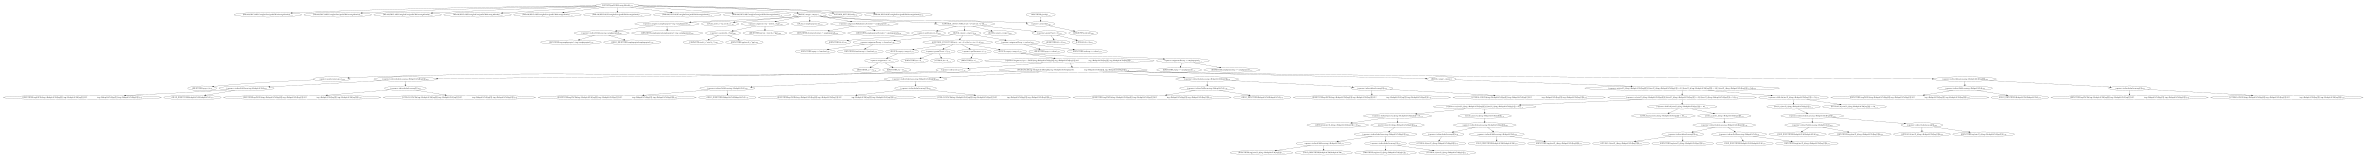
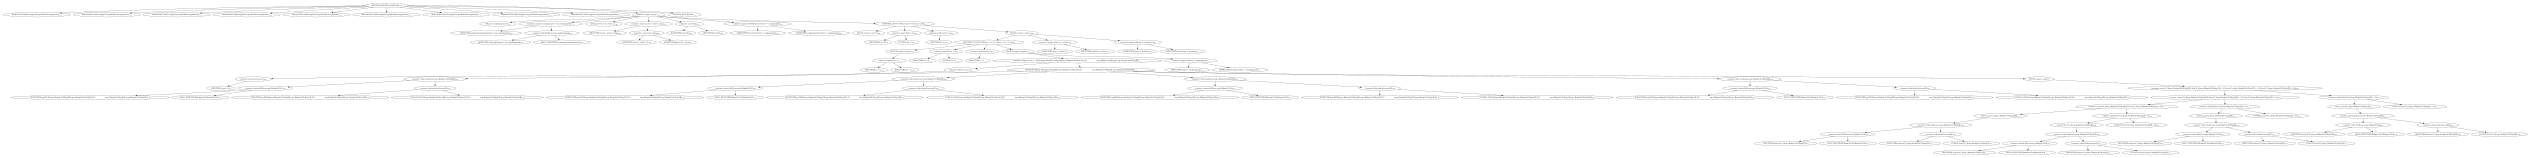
  digraph {
    fontname="EB Garamond"
    node [fontname="EB Garamond"]
    edge [fontname="EB Garamond"]
    n1 [label=<(METHOD,putRGBAAcontig16bittile)<SUB>1745</SUB>>]
    n2 [label=<(PARAM,DECLAREContigPutFunc(putRGBAAcontig16bittile))<SUB>1745</SUB>>]
    n3 [label=<(PARAM,DECLAREContigPutFunc(putRGBAAcontig16bittile))<SUB>1745</SUB>>]
    n4 [label=<(PARAM,DECLAREContigPutFunc(putRGBAAcontig16bittile))<SUB>1745</SUB>>]
    n5 [label=<(PARAM,DECLAREContigPutFunc(putRGBAAcontig16bittile))<SUB>1745</SUB>>]
    n6 [label=<(PARAM,DECLAREContigPutFunc(putRGBAAcontig16bittile))<SUB>1745</SUB>>]
    n7 [label=<(PARAM,DECLAREContigPutFunc(putRGBAAcontig16bittile))<SUB>1745</SUB>>]
    n8 [label=<(PARAM,DECLAREContigPutFunc(putRGBAAcontig16bittile))<SUB>1745</SUB>>]
    n9 [label=<(PARAM,DECLAREContigPutFunc(putRGBAAcontig16bittile))<SUB>1745</SUB>>]
    n10 [label=<(PARAM,DECLAREContigPutFunc(putRGBAAcontig16bittile))<SUB>1745</SUB>>]
    n11 [label=<(BLOCK,&lt;empty&gt;,&lt;empty&gt;)<SUB>1746</SUB>>]
    n12 [label=<(METHOD_RETURN,void)<SUB>1745</SUB>>]
    n13 [label=<(LOCAL,int samplesperpixel: int)<SUB>1747</SUB>>]
    n14 [label=<(&lt;operator&gt;.assignment,samplesperpixel = img-&gt;samplesperpixel)<SUB>1747</SUB>>]
    n15 [label=<(LOCAL,uint16_t* wp: uint16_t)<SUB>1748</SUB>>]
    n16 [label=<(&lt;operator&gt;.assignment,*wp = (uint16_t *)pp)<SUB>1748</SUB>>]
    n17 [label=<(&lt;operator&gt;.cast,(void)y)<SUB>1749</SUB>>]
    n18 [label=<(&lt;operator&gt;.assignmentMultiplication,fromskew *= samplesperpixel)<SUB>1750</SUB>>]
    n19 [label=<(CONTROL_STRUCTURE,for (;h &gt; 0;--h),for (;h &gt; 0;--h))<SUB>1751</SUB>>]
    n20 [label=<(IDENTIFIER,samplesperpixel,samplesperpixel = img-&gt;samplesperpixel)<SUB>1747</SUB>>]
    n21 [label=<(&lt;operator&gt;.indirectFieldAccess,img-&gt;samplesperpixel)<SUB>1747</SUB>>]
    n22 [label=<(IDENTIFIER,wp,*wp = (uint16_t *)pp)<SUB>1748</SUB>>]
    n23 [label=<(&lt;operator&gt;.cast,(uint16_t *)pp)<SUB>1748</SUB>>]
    n24 [label=<(UNKNOWN,void,void)<SUB>1749</SUB>>]
    n25 [label=<(IDENTIFIER,y,(void)y)<SUB>1749</SUB>>]
    n26 [label=<(IDENTIFIER,fromskew,fromskew *= samplesperpixel)<SUB>1750</SUB>>]
    n27 [label=<(IDENTIFIER,samplesperpixel,fromskew *= samplesperpixel)<SUB>1750</SUB>>]
    n28 [label=<(BLOCK,&lt;empty&gt;,&lt;empty&gt;)<SUB>1751</SUB>>]
    n29 [label=<(&lt;operator&gt;.greaterThan,h &gt; 0)<SUB>1751</SUB>>]
    n30 [label=<(&lt;operator&gt;.preDecrement,--h)<SUB>1751</SUB>>]
    n31 [label=<(BLOCK,&lt;empty&gt;,&lt;empty&gt;)<SUB>1752</SUB>>]
    n32 [label=<(IDENTIFIER,img,samplesperpixel = img-&gt;samplesperpixel)<SUB>1747</SUB>>]
    n33 [label=<(FIELD_IDENTIFIER,samplesperpixel,samplesperpixel)<SUB>1747</SUB>>]
    n34 [label=<(UNKNOWN,uint16_t *,uint16_t *)<SUB>1748</SUB>>]
    n35 [label=<(IDENTIFIER,pp,(uint16_t *)pp)<SUB>1748</SUB>>]
    n36 [label=<(IDENTIFIER,h,h &gt; 0)<SUB>1751</SUB>>]
    n37 [label=<(LITERAL,0,h &gt; 0)<SUB>1751</SUB>>]
    n38 [label=<(IDENTIFIER,h,--h)<SUB>1751</SUB>>]
    n39 [label=<(CONTROL_STRUCTURE,for (x = w;x &gt; 0;--x),for (x = w;x &gt; 0;--x))<SUB>1753</SUB>>]
    n40 [label=<(&lt;operator&gt;.assignmentPlus,cp += toskew)<SUB>1759</SUB>>]
    n41 [label=<(&lt;operator&gt;.assignmentPlus,wp += fromskew)<SUB>1760</SUB>>]
    n42 [label=<(BLOCK,&lt;empty&gt;,&lt;empty&gt;)<SUB>1753</SUB>>]
    n43 [label=<(&lt;operator&gt;.greaterThan,x &gt; 0)<SUB>1753</SUB>>]
    n44 [label=<(&lt;operator&gt;.preDecrement,--x)<SUB>1753</SUB>>]
    n45 [label=<(BLOCK,&lt;empty&gt;,&lt;empty&gt;)<SUB>1754</SUB>>]
    n46 [label=<(IDENTIFIER,cp,cp += toskew)<SUB>1759</SUB>>]
    n47 [label=<(IDENTIFIER,toskew,cp += toskew)<SUB>1759</SUB>>]
    n48 [label=<(IDENTIFIER,wp,wp += fromskew)<SUB>1760</SUB>>]
    n49 [label=<(IDENTIFIER,fromskew,wp += fromskew)<SUB>1760</SUB>>]
    n50 [label=<(&lt;operator&gt;.assignment,x = w)<SUB>1753</SUB>>]
    n51 [label=<(IDENTIFIER,x,x &gt; 0)<SUB>1753</SUB>>]
    n52 [label=<(LITERAL,0,x &gt; 0)<SUB>1753</SUB>>]
    n53 [label=<(IDENTIFIER,x,--x)<SUB>1753</SUB>>]
    n54 [label=<(&lt;operator&gt;.assignment,*cp++ = PACK4(img-&gt;Bitdepth16To8[wp[0]], img-&gt;Bitdepth16To8[wp[1]],\012                          img-&gt;Bitdepth16To8[wp[2]], img-&gt;Bitdepth16To8[wp[3]]))<SUB>1755</SUB>>]
    n55 [label=<(&lt;operator&gt;.assignmentPlus,wp += samplesperpixel)<SUB>1757</SUB>>]
    n56 [label=<(IDENTIFIER,x,x = w)<SUB>1753</SUB>>]
    n57 [label=<(IDENTIFIER,w,x = w)<SUB>1753</SUB>>]
    n58 [label=<(&lt;operator&gt;.indirection,*cp++)<SUB>1755</SUB>>]
    n59 [label=<(PACK4,PACK4(img-&gt;Bitdepth16To8[wp[0]], img-&gt;Bitdepth16To8[wp[1]],\012                          img-&gt;Bitdepth16To8[wp[2]], img-&gt;Bitdepth16To8[wp[3]]))<SUB>1755</SUB>>]
    n60 [label=<(IDENTIFIER,wp,wp += samplesperpixel)<SUB>1757</SUB>>]
    n61 [label=<(IDENTIFIER,samplesperpixel,wp += samplesperpixel)<SUB>1757</SUB>>]
    n62 [label=<(&lt;operator&gt;.postIncrement,cp++)<SUB>1755</SUB>>]
    n63 [label=<(&lt;operator&gt;.indirectIndexAccess,img-&gt;Bitdepth16To8[wp[0]])<SUB>1755</SUB>>]
    n64 [label=<(&lt;operator&gt;.indirectIndexAccess,img-&gt;Bitdepth16To8[wp[1]])<SUB>1755</SUB>>]
    n65 [label=<(&lt;operator&gt;.indirectIndexAccess,img-&gt;Bitdepth16To8[wp[2]])<SUB>1755</SUB>>]
    n66 [label=<(&lt;operator&gt;.indirectIndexAccess,img-&gt;Bitdepth16To8[wp[3]])<SUB>1755</SUB>>]
    n67 [label=<(BLOCK,&lt;empty&gt;,&lt;empty&gt;)>]
    n68 [label=<(IDENTIFIER,cp,cp++)<SUB>1755</SUB>>]
    n69 [label=<(&lt;operator&gt;.indirectFieldAccess,img-&gt;Bitdepth16To8)<SUB>1755</SUB>>]
    n70 [label=<(&lt;operator&gt;.indirectIndexAccess,wp[0])<SUB>1755</SUB>>]
    n71 [label=<(&lt;operator&gt;.indirectFieldAccess,img-&gt;Bitdepth16To8)<SUB>1755</SUB>>]
    n72 [label=<(&lt;operator&gt;.indirectIndexAccess,wp[1])<SUB>1755</SUB>>]
    n73 [label=<(&lt;operator&gt;.indirectFieldAccess,img-&gt;Bitdepth16To8)<SUB>1755</SUB>>]
    n74 [label=<(&lt;operator&gt;.indirectIndexAccess,wp[2])<SUB>1755</SUB>>]
    n75 [label=<(&lt;operator&gt;.indirectFieldAccess,img-&gt;Bitdepth16To8)<SUB>1755</SUB>>]
    n76 [label=<(&lt;operator&gt;.indirectIndexAccess,wp[3])<SUB>1755</SUB>>]
    n77 [label=<(&lt;operator&gt;.or,(uint32_t)(img-&gt;Bitdepth16To8[wp[0]]) | ((uint32_t)(img-&gt;Bitdepth16To8[wp[1]]) &lt;&lt; 8) | ((uint32_t)(img-&gt;Bitdepth16To8[wp[2]]) &lt;&lt; 16) | ((uint32_t)(img-&gt;Bitdepth16To8[wp[3]]) &lt;&lt; 24))<SUB>1755</SUB>>]
    n78 [label=<(IDENTIFIER,img,PACK4(img-&gt;Bitdepth16To8[wp[0]], img-&gt;Bitdepth16To8[wp[1]],\012                          img-&gt;Bitdepth16To8[wp[2]], img-&gt;Bitdepth16To8[wp[3]]))<SUB>1755</SUB>>]
    n79 [label=<(FIELD_IDENTIFIER,Bitdepth16To8,Bitdepth16To8)<SUB>1755</SUB>>]
    n80 [label=<(IDENTIFIER,wp,PACK4(img-&gt;Bitdepth16To8[wp[0]], img-&gt;Bitdepth16To8[wp[1]],\012                          img-&gt;Bitdepth16To8[wp[2]], img-&gt;Bitdepth16To8[wp[3]]))<SUB>1755</SUB>>]
    n81 [label=<(LITERAL,0,PACK4(img-&gt;Bitdepth16To8[wp[0]], img-&gt;Bitdepth16To8[wp[1]],\012                          img-&gt;Bitdepth16To8[wp[2]], img-&gt;Bitdepth16To8[wp[3]]))<SUB>1755</SUB>>]
    n82 [label=<(IDENTIFIER,img,PACK4(img-&gt;Bitdepth16To8[wp[0]], img-&gt;Bitdepth16To8[wp[1]],\012                          img-&gt;Bitdepth16To8[wp[2]], img-&gt;Bitdepth16To8[wp[3]]))<SUB>1755</SUB>>]
    n83 [label=<(FIELD_IDENTIFIER,Bitdepth16To8,Bitdepth16To8)<SUB>1755</SUB>>]
    n84 [label=<(IDENTIFIER,wp,PACK4(img-&gt;Bitdepth16To8[wp[0]], img-&gt;Bitdepth16To8[wp[1]],\012                          img-&gt;Bitdepth16To8[wp[2]], img-&gt;Bitdepth16To8[wp[3]]))<SUB>1755</SUB>>]
    n85 [label=<(LITERAL,1,PACK4(img-&gt;Bitdepth16To8[wp[0]], img-&gt;Bitdepth16To8[wp[1]],\012                          img-&gt;Bitdepth16To8[wp[2]], img-&gt;Bitdepth16To8[wp[3]]))<SUB>1755</SUB>>]
    n86 [label=<(IDENTIFIER,img,PACK4(img-&gt;Bitdepth16To8[wp[0]], img-&gt;Bitdepth16To8[wp[1]],\012                          img-&gt;Bitdepth16To8[wp[2]], img-&gt;Bitdepth16To8[wp[3]]))<SUB>1755</SUB>>]
    n87 [label=<(FIELD_IDENTIFIER,Bitdepth16To8,Bitdepth16To8)<SUB>1755</SUB>>]
    n88 [label=<(IDENTIFIER,wp,PACK4(img-&gt;Bitdepth16To8[wp[0]], img-&gt;Bitdepth16To8[wp[1]],\012                          img-&gt;Bitdepth16To8[wp[2]], img-&gt;Bitdepth16To8[wp[3]]))<SUB>1755</SUB>>]
    n89 [label=<(LITERAL,2,PACK4(img-&gt;Bitdepth16To8[wp[0]], img-&gt;Bitdepth16To8[wp[1]],\012                          img-&gt;Bitdepth16To8[wp[2]], img-&gt;Bitdepth16To8[wp[3]]))<SUB>1755</SUB>>]
    n90 [label=<(IDENTIFIER,img,PACK4(img-&gt;Bitdepth16To8[wp[0]], img-&gt;Bitdepth16To8[wp[1]],\012                          img-&gt;Bitdepth16To8[wp[2]], img-&gt;Bitdepth16To8[wp[3]]))<SUB>1755</SUB>>]
    n91 [label=<(FIELD_IDENTIFIER,Bitdepth16To8,Bitdepth16To8)<SUB>1755</SUB>>]
    n92 [label=<(IDENTIFIER,wp,PACK4(img-&gt;Bitdepth16To8[wp[0]], img-&gt;Bitdepth16To8[wp[1]],\012                          img-&gt;Bitdepth16To8[wp[2]], img-&gt;Bitdepth16To8[wp[3]]))<SUB>1755</SUB>>]
    n93 [label=<(LITERAL,3,PACK4(img-&gt;Bitdepth16To8[wp[0]], img-&gt;Bitdepth16To8[wp[1]],\012                          img-&gt;Bitdepth16To8[wp[2]], img-&gt;Bitdepth16To8[wp[3]]))<SUB>1755</SUB>>]
    n94 [label=<(&lt;operator&gt;.or,(uint32_t)(img-&gt;Bitdepth16To8[wp[0]]) | ((uint32_t)(img-&gt;Bitdepth16To8[wp[1]]) &lt;&lt; 8) | ((uint32_t)(img-&gt;Bitdepth16To8[wp[2]]) &lt;&lt; 16))<SUB>1755</SUB>>]
    n95 [label=<(&lt;operator&gt;.shiftLeft,(uint32_t)(img-&gt;Bitdepth16To8[wp[3]]) &lt;&lt; 24)<SUB>1755</SUB>>]
    n96 [label=<(&lt;operator&gt;.or,(uint32_t)(img-&gt;Bitdepth16To8[wp[0]]) | ((uint32_t)(img-&gt;Bitdepth16To8[wp[1]]) &lt;&lt; 8))<SUB>1755</SUB>>]
    n97 [label=<(&lt;operator&gt;.shiftLeft,(uint32_t)(img-&gt;Bitdepth16To8[wp[2]]) &lt;&lt; 16)<SUB>1755</SUB>>]
    n98 [label=<(uint32_t,(uint32_t)(img-&gt;Bitdepth16To8[wp[3]]))<SUB>1755</SUB>>]
    n99 [label=<(LITERAL,24,(uint32_t)(img-&gt;Bitdepth16To8[wp[3]]) &lt;&lt; 24)<SUB>1755</SUB>>]
    n100 [label=<(uint32_t,(uint32_t)(img-&gt;Bitdepth16To8[wp[0]]))<SUB>1754</SUB>>]
    n101 [label=<(&lt;operator&gt;.shiftLeft,(uint32_t)(img-&gt;Bitdepth16To8[wp[1]]) &lt;&lt; 8)<SUB>1755</SUB>>]
    n102 [label=<(uint32_t,(uint32_t)(img-&gt;Bitdepth16To8[wp[2]]))<SUB>1755</SUB>>]
    n103 [label=<(LITERAL,16,(uint32_t)(img-&gt;Bitdepth16To8[wp[2]]) &lt;&lt; 16)<SUB>1755</SUB>>]
    n104 [label=<(&lt;operator&gt;.indirectIndexAccess,img-&gt;Bitdepth16To8[wp[0]])<SUB>1755</SUB>>]
    n105 [label=<(uint32_t,(uint32_t)(img-&gt;Bitdepth16To8[wp[1]]))<SUB>1755</SUB>>]
    n106 [label=<(LITERAL,8,(uint32_t)(img-&gt;Bitdepth16To8[wp[1]]) &lt;&lt; 8)<SUB>1755</SUB>>]
    n107 [label=<(&lt;operator&gt;.indirectFieldAccess,img-&gt;Bitdepth16To8)<SUB>1755</SUB>>]
    n108 [label=<(&lt;operator&gt;.indirectIndexAccess,wp[0])<SUB>1755</SUB>>]
    n109 [label=<(IDENTIFIER,img,(uint32_t)(img-&gt;Bitdepth16To8[wp[0]]))<SUB>1755</SUB>>]
    n110 [label=<(FIELD_IDENTIFIER,Bitdepth16To8,Bitdepth16To8)<SUB>1755</SUB>>]
+   n111 [label=<(IDENTIFIER,wp,(uint32_t)(img-&gt;Bitdepth16To8[wp[0]]))<SUB>1755</SUB>>]
    n112 [label=<(LITERAL,0,(uint32_t)(img-&gt;Bitdepth16To8[wp[0]]))<SUB>1755</SUB>>]
    n113 [label=<(&lt;operator&gt;.indirectIndexAccess,img-&gt;Bitdepth16To8[wp[1]])<SUB>1755</SUB>>]
    n114 [label=<(&lt;operator&gt;.indirectFieldAccess,img-&gt;Bitdepth16To8)<SUB>1755</SUB>>]
    n115 [label=<(&lt;operator&gt;.indirectIndexAccess,wp[1])<SUB>1755</SUB>>]
    n116 [label=<(IDENTIFIER,img,(uint32_t)(img-&gt;Bitdepth16To8[wp[1]]))<SUB>1755</SUB>>]
    n117 [label=<(FIELD_IDENTIFIER,Bitdepth16To8,Bitdepth16To8)<SUB>1755</SUB>>]
    n118 [label=<(IDENTIFIER,wp,(uint32_t)(img-&gt;Bitdepth16To8[wp[1]]))<SUB>1755</SUB>>]
    n119 [label=<(LITERAL,1,(uint32_t)(img-&gt;Bitdepth16To8[wp[1]]))<SUB>1755</SUB>>]
    n120 [label=<(&lt;operator&gt;.indirectIndexAccess,img-&gt;Bitdepth16To8[wp[2]])<SUB>1755</SUB>>]
    n121 [label=<(&lt;operator&gt;.indirectFieldAccess,img-&gt;Bitdepth16To8)<SUB>1755</SUB>>]
    n122 [label=<(&lt;operator&gt;.indirectIndexAccess,wp[2])<SUB>1755</SUB>>]
    n123 [label=<(IDENTIFIER,img,(uint32_t)(img-&gt;Bitdepth16To8[wp[2]]))<SUB>1755</SUB>>]
    n124 [label=<(FIELD_IDENTIFIER,Bitdepth16To8,Bitdepth16To8)<SUB>1755</SUB>>]
    n125 [label=<(IDENTIFIER,wp,(uint32_t)(img-&gt;Bitdepth16To8[wp[2]]))<SUB>1755</SUB>>]
    n126 [label=<(LITERAL,2,(uint32_t)(img-&gt;Bitdepth16To8[wp[2]]))<SUB>1755</SUB>>]
    n127 [label=<(&lt;operator&gt;.indirectIndexAccess,img-&gt;Bitdepth16To8[wp[3]])<SUB>1755</SUB>>]
    n128 [label=<(&lt;operator&gt;.indirectFieldAccess,img-&gt;Bitdepth16To8)<SUB>1755</SUB>>]
    n129 [label=<(&lt;operator&gt;.indirectIndexAccess,wp[3])<SUB>1755</SUB>>]
    n130 [label=<(IDENTIFIER,img,(uint32_t)(img-&gt;Bitdepth16To8[wp[3]]))<SUB>1755</SUB>>]
    n131 [label=<(FIELD_IDENTIFIER,Bitdepth16To8,Bitdepth16To8)<SUB>1755</SUB>>]
    n132 [label=<(IDENTIFIER,wp,(uint32_t)(img-&gt;Bitdepth16To8[wp[3]]))<SUB>1755</SUB>>]
    n133 [label=<(LITERAL,3,(uint32_t)(img-&gt;Bitdepth16To8[wp[3]]))<SUB>1755</SUB>>]
    n1 -> n2
    n1 -> n3
    n1 -> n4
    n1 -> n5
    n1 -> n6
    n1 -> n7
    n1 -> n8
    n1 -> n9
    n1 -> n10
    n1 -> n11
    n1 -> n12
    n11 -> n13
    n11 -> n14
    n11 -> n15
    n11 -> n16
    n11 -> n17
    n11 -> n18
    n11 -> n19
    n14 -> n20
    n14 -> n21
    n16 -> n22
    n16 -> n23
    n17 -> n24
-   n25 -> n17
+   n17 -> n25
    n18 -> n26
    n18 -> n27
    n19 -> n28
    n19 -> n29
    n19 -> n30
    n19 -> n31
    n21 -> n32
    n21 -> n33
    n23 -> n34
    n23 -> n35
    n29 -> n36
    n29 -> n37
    n30 -> n38
    n31 -> n39
    n31 -> n40
    n31 -> n41
    n39 -> n42
    n39 -> n43
    n39 -> n44
    n39 -> n45
    n40 -> n46
    n40 -> n47
    n41 -> n48
    n41 -> n49
    n42 -> n50
    n43 -> n51
    n43 -> n52
    n44 -> n53
    n45 -> n54
    n45 -> n55
    n50 -> n56
    n50 -> n57
    n54 -> n58
    n54 -> n59
    n55 -> n60
    n55 -> n61
    n58 -> n62
    n59 -> n63
    n59 -> n64
    n59 -> n65
    n59 -> n66
    n59 -> n67
    n62 -> n68
    n63 -> n69
    n63 -> n70
    n64 -> n71
    n64 -> n72
    n65 -> n73
    n65 -> n74
    n66 -> n75
    n66 -> n76
    n67 -> n77
    n69 -> n78
    n69 -> n79
    n70 -> n80
    n70 -> n81
    n71 -> n82
    n71 -> n83
    n72 -> n84
    n72 -> n85
    n73 -> n86
    n73 -> n87
    n74 -> n88
    n74 -> n89
    n75 -> n90
    n75 -> n91
    n76 -> n92
    n76 -> n93
    n77 -> n94
    n77 -> n95
    n94 -> n96
    n94 -> n97
    n95 -> n98
    n95 -> n99
    n96 -> n100
    n96 -> n101
    n97 -> n102
    n97 -> n103
    n98 -> n127
    n100 -> n104
    n101 -> n105
    n101 -> n106
    n102 -> n120
    n104 -> n107
    n104 -> n108
    n105 -> n113
    n107 -> n109
    n107 -> n110
+   n108 -> n111
    n108 -> n112
    n113 -> n114
    n113 -> n115
    n114 -> n116
    n114 -> n117
    n115 -> n118
    n115 -> n119
    n120 -> n121
    n120 -> n122
    n121 -> n123
    n121 -> n124
    n122 -> n125
    n122 -> n126
    n127 -> n128
    n127 -> n129
    n128 -> n130
    n128 -> n131
    n129 -> n132
    n129 -> n133
  }
